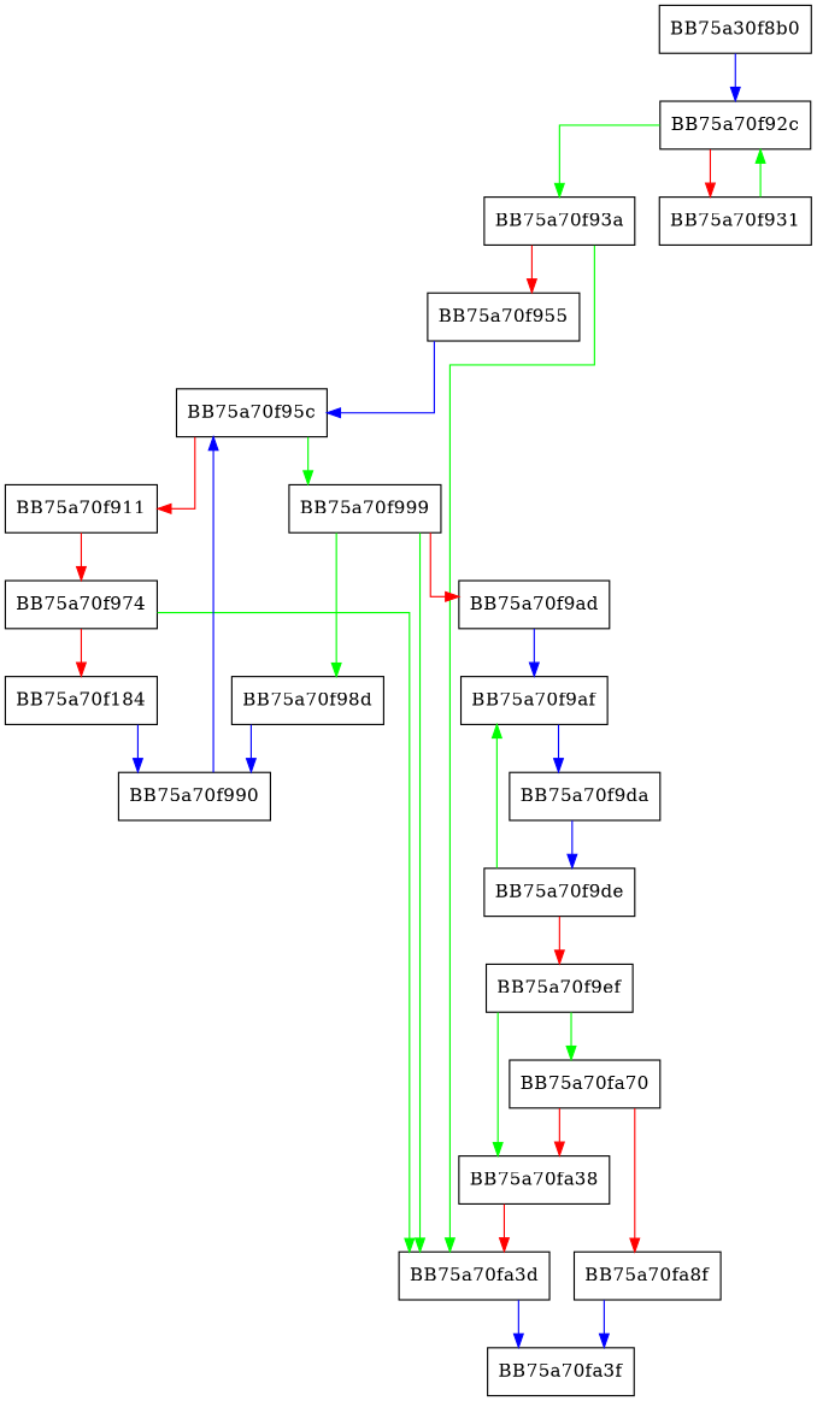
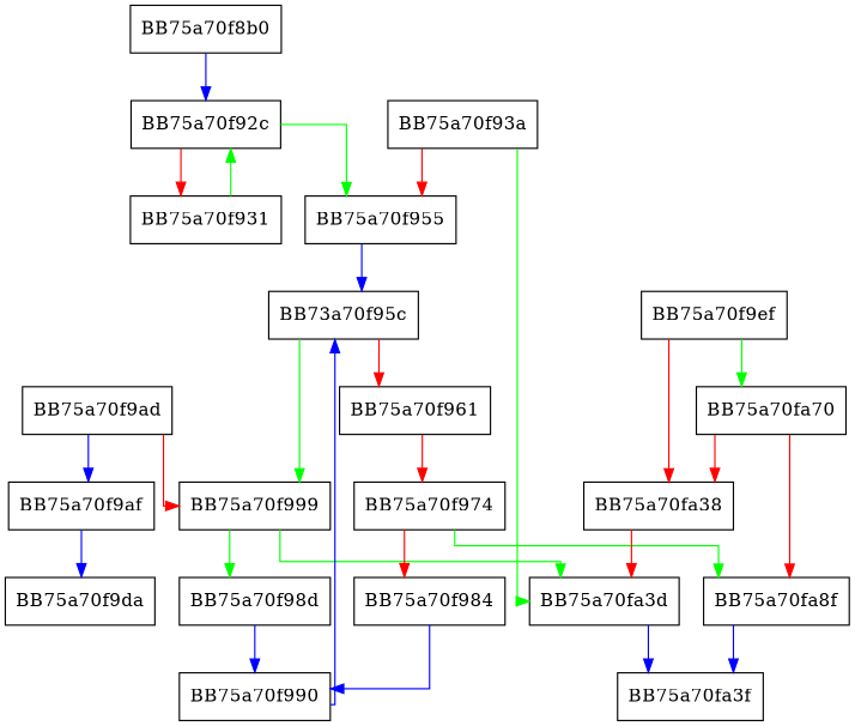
  digraph {
    splines=ortho
    node [shape=box]
    edge [color=red]
-   BB75a70f8b0 [label=BB75a30f8b0]
+   BB75a70f8b0
    BB75a70f92c
    BB75a70f93a
    BB75a70f931
    BB75a70fa3d
    BB75a70f955
    BB75a70fa3f
-   BB75a70f95c
+   BB75a70f95c [label=BB73a70f95c]
    BB75a70f999
-   BB75a70f961 [label=BB75a70f911]
+   BB75a70f961
    BB75a70f9ad
    BB75a70f98d
    BB75a70f974
    BB75a70f9af
    BB75a70f990
-   BB75a70f984 [label=BB75a70f184]
+   BB75a70f984
    BB75a70f9da
-   BB75a70f9de
    BB75a70f9ef
    BB75a70fa70
    BB75a70fa38
    BB75a70fa8f
    BB75a70f8b0 -> BB75a70f92c [color=blue]
-   BB75a70f92c -> BB75a70f93a [color=green]
+   BB75a70f92c -> BB75a70f955 [color=green]
    BB75a70f92c -> BB75a70f931
    BB75a70f93a -> BB75a70fa3d [color=green]
    BB75a70f93a -> BB75a70f955
    BB75a70f931 -> BB75a70f92c [color=green]
    BB75a70fa3d -> BB75a70fa3f [color=blue]
    BB75a70f955 -> BB75a70f95c [color=blue]
    BB75a70f95c -> BB75a70f999 [color=green]
    BB75a70f95c -> BB75a70f961
    BB75a70f999 -> BB75a70fa3d [color=green]
-   BB75a70f999 -> BB75a70f9ad
+   BB75a70f9ad -> BB75a70f999
    BB75a70f999 -> BB75a70f98d [color=green]
    BB75a70f961 -> BB75a70f974
    BB75a70f9ad -> BB75a70f9af [color=blue]
    BB75a70f98d -> BB75a70f990 [color=blue]
-   BB75a70f974 -> BB75a70fa3d [color=green]
+   BB75a70f974 -> BB75a70fa8f [color=green]
    BB75a70f974 -> BB75a70f984
    BB75a70f9af -> BB75a70f9da [color=blue]
    BB75a70f990 -> BB75a70f95c [color=blue]
    BB75a70f984 -> BB75a70f990 [color=blue]
-   BB75a70f9da -> BB75a70f9de [color=blue]
-   BB75a70f9de -> BB75a70f9af [color=green]
-   BB75a70f9de -> BB75a70f9ef
    BB75a70f9ef -> BB75a70fa70 [color=green]
-   BB75a70f9ef -> BB75a70fa38 [color=green]
+   BB75a70f9ef -> BB75a70fa38
    BB75a70fa70 -> BB75a70fa38
    BB75a70fa70 -> BB75a70fa8f
    BB75a70fa38 -> BB75a70fa3d
    BB75a70fa8f -> BB75a70fa3f [color=blue]
  }
